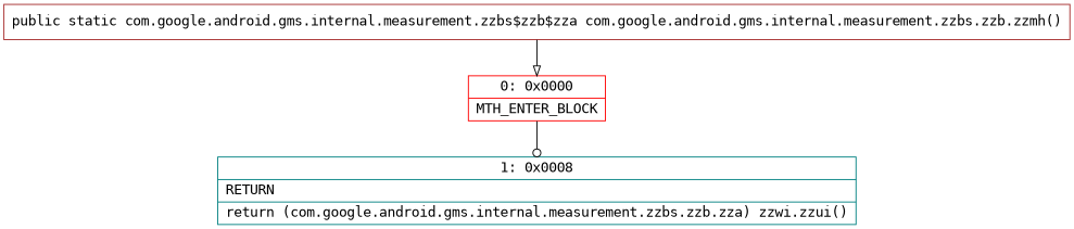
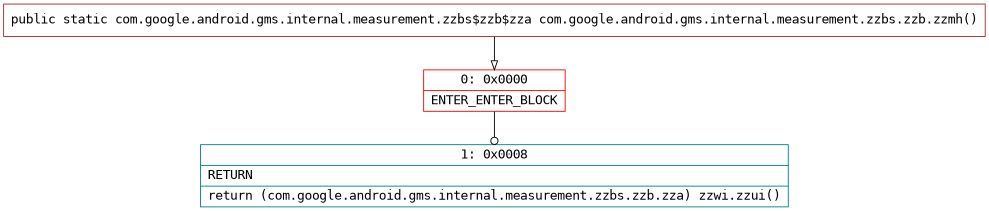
  digraph {
    fontname="DejaVu Sans Mono"
    node [shape=record fontname="DejaVu Sans Mono"]
    edge [fontname="DejaVu Sans Mono"]
-   n1 [label="{0\:\ 0x0000|MTH_ENTER_BLOCK\l}" color=red]
+   n1 [label="{0\:\ 0x0000|ENTER_ENTER_BLOCK\l}" color=red]
    n2 [label="{1\:\ 0x0008|RETURN\l|return (com.google.android.gms.internal.measurement.zzbs.zzb.zza) zzwi.zzui()\l}" color=teal]
    n3 [label="{public static com.google.android.gms.internal.measurement.zzbs$zzb$zza com.google.android.gms.internal.measurement.zzbs.zzb.zzmh() }" color=brown]
    n1 -> n2 [arrowhead=odot]
    n3 -> n1 [arrowhead=onormal]
  }
